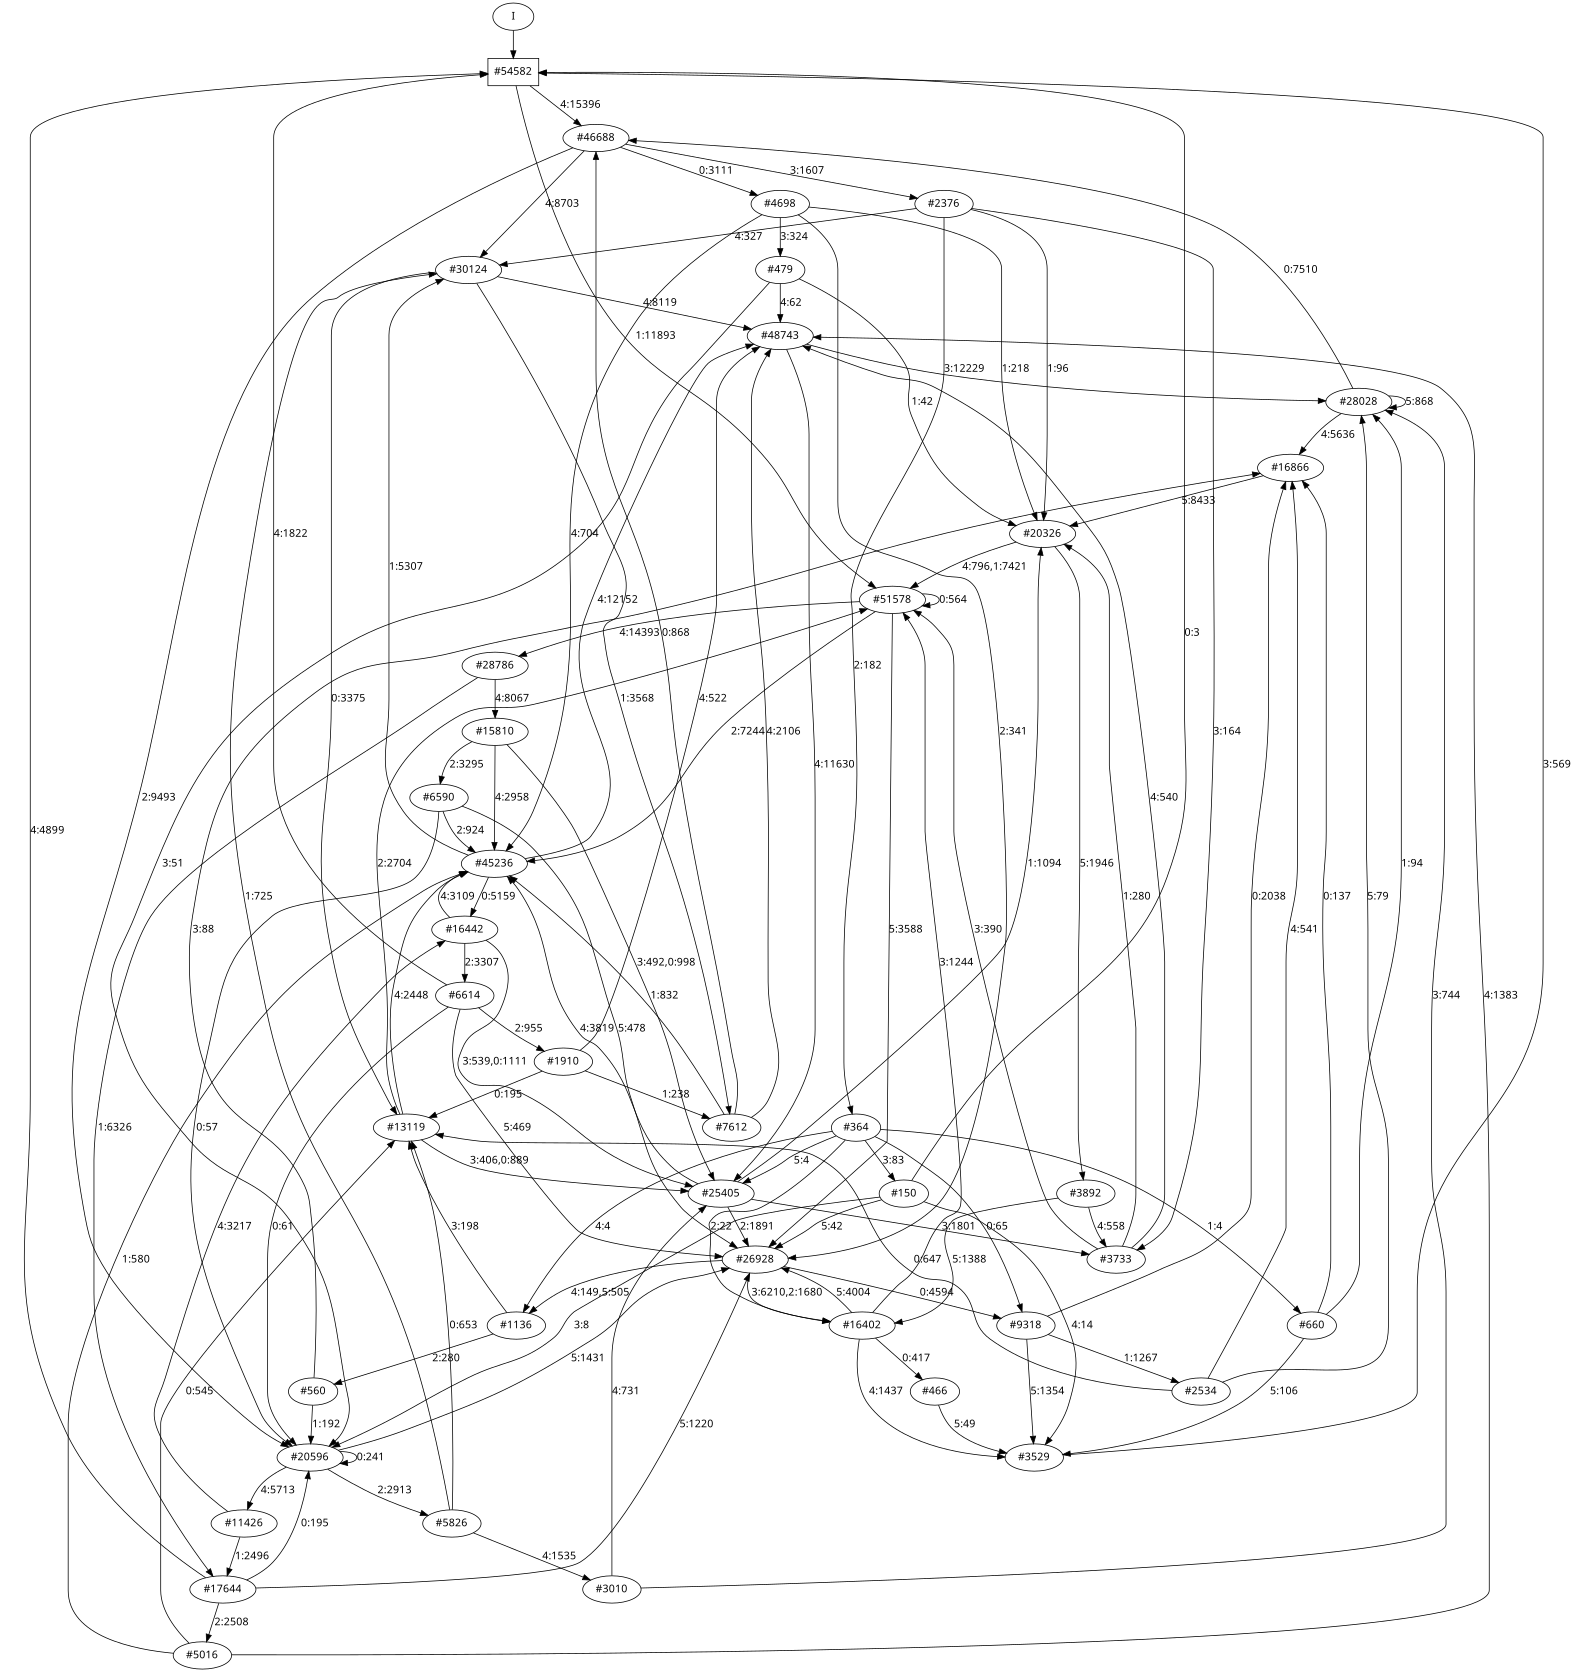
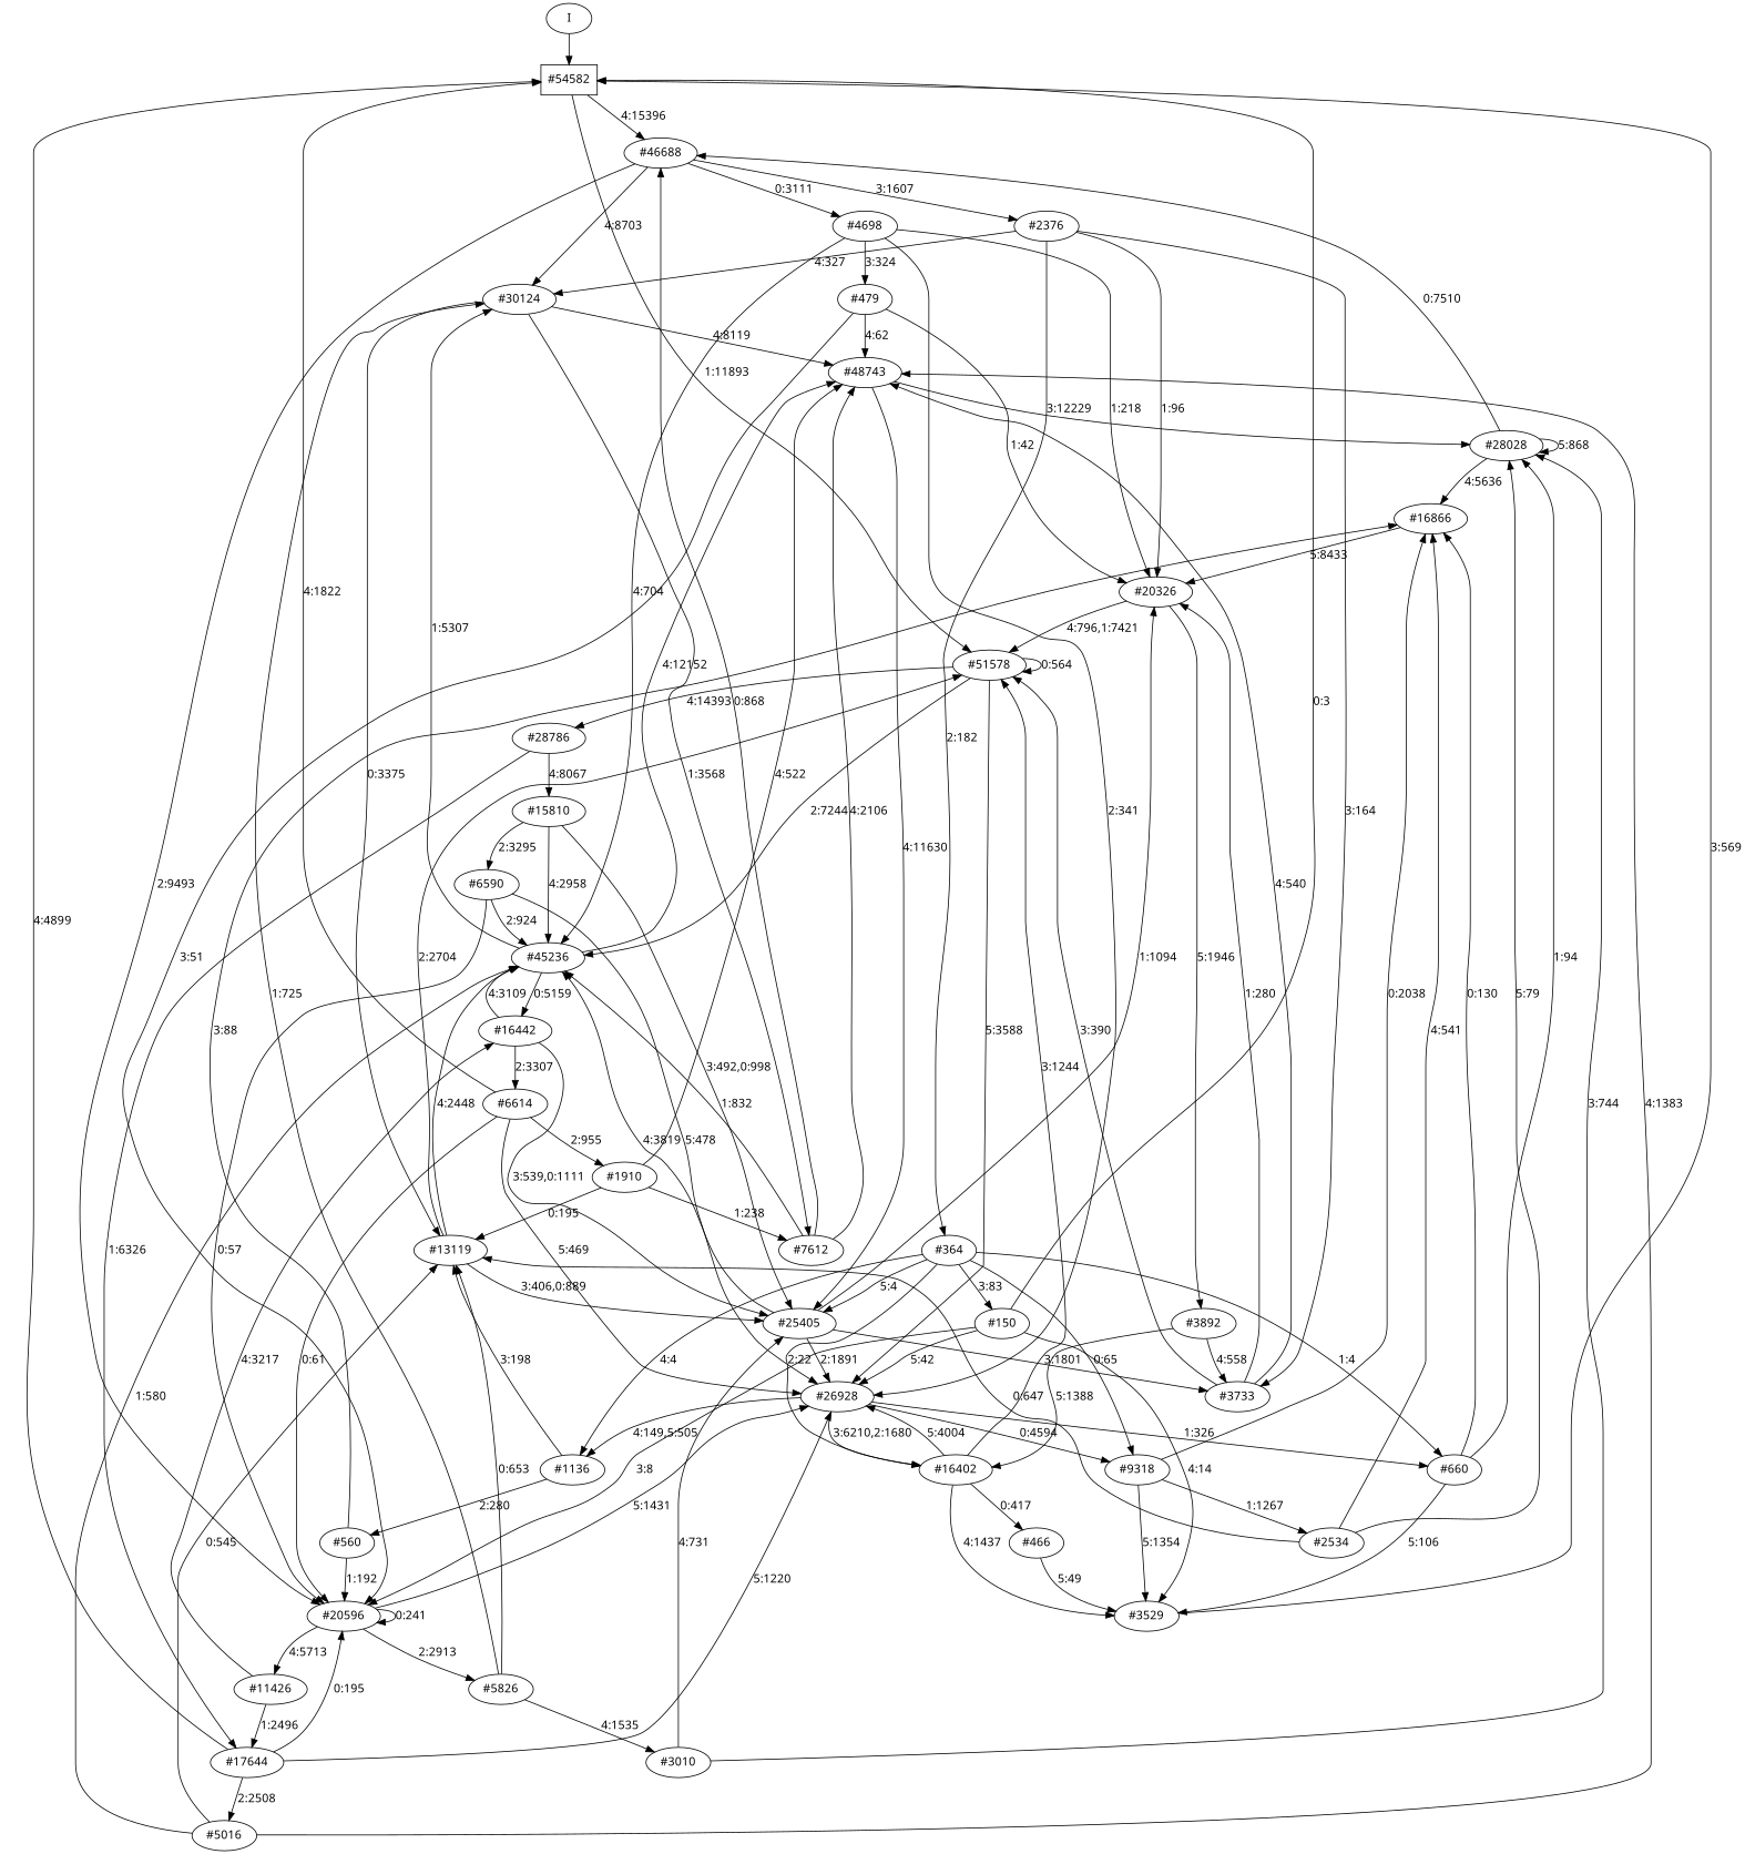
  digraph {
    fontname="Noto Sans"
    node [fontname="Noto Sans"]
    edge [fontname="Noto Sans"]
    n1 [label="#54582" shape=box]
    n2 [label="#46688"]
    n3 [label="#51578"]
    n4 [label="#30124"]
    n5 [label="#20596"]
    n6 [label="#4698"]
    n7 [label="#2376"]
    n8 [label="#45236"]
    n9 [label="#26928"]
    n10 [label="#28786"]
    I
    n12 [label="#48743"]
    n13 [label="#13119"]
    n14 [label="#7612"]
    n15 [label="#11426"]
    n16 [label="#5826"]
    n17 [label="#20326"]
    n18 [label="#479"]
    n19 [label="#3733"]
    n20 [label="#364"]
    n21 [label="#16442"]
    n22 [label="#16402"]
    n23 [label="#1136"]
    n24 [label="#9318"]
    n25 [label="#660"]
    n26 [label="#17644"]
    n27 [label="#15810"]
    n28 [label="#28028"]
    n29 [label="#25405"]
    n30 [label="#3010"]
    n31 [label="#3892"]
    n32 [label="#150"]
    n33 [label="#16866"]
    n34 [label="#6614"]
    n35 [label="#3529"]
    n36 [label="#466"]
    n37 [label="#560"]
    n38 [label="#2534"]
    n39 [label="#5016"]
    n40 [label="#1910"]
    n41 [label="#6590"]
    n1 -> n2 [label="4:15396"]
    n1 -> n3 [label="1:11893"]
    n2 -> n4 [label="4:8703"]
    n2 -> n5 [label="2:9493"]
    n2 -> n6 [label="0:3111"]
    n2 -> n7 [label="3:1607"]
    n3 -> n3 [label="0:564"]
    n3 -> n8 [label="2:7244"]
    n3 -> n9 [label="5:3588"]
    n3 -> n10 [label="4:14393"]
    n4 -> n12 [label="4:8119"]
    n4 -> n13 [label="0:3375"]
    n4 -> n14 [label="1:3568"]
    n5 -> n5 [label="0:241"]
    n5 -> n9 [label="5:1431"]
    n5 -> n15 [label="4:5713"]
    n5 -> n16 [label="2:2913"]
    n6 -> n8 [label="4:704"]
    n6 -> n9 [label="2:341"]
    n6 -> n17 [label="1:218"]
    n6 -> n18 [label="3:324"]
    n7 -> n4 [label="4:327"]
    n7 -> n17 [label="1:96"]
    n7 -> n19 [label="3:164"]
    n7 -> n20 [label="2:182"]
    n8 -> n4 [label="1:5307"]
    n8 -> n12 [label="4:12152"]
    n8 -> n21 [label="0:5159"]
    n9 -> n22 [label="3:6210,2:1680"]
    n9 -> n23 [label="4:149,5:505"]
    n9 -> n24 [label="0:4594"]
+   n9 -> n25 [label="1:326"]
    n10 -> n26 [label="1:6326"]
    n10 -> n27 [label="4:8067"]
    I -> n1
    n12 -> n28 [label="3:12229"]
    n12 -> n29 [label="4:11630"]
    n13 -> n3 [label="2:2704"]
    n13 -> n8 [label="4:2448"]
    n13 -> n29 [label="3:406,0:889"]
    n14 -> n2 [label="0:868"]
    n14 -> n8 [label="1:832"]
    n14 -> n12 [label="4:2106"]
    n15 -> n21 [label="4:3217"]
    n15 -> n26 [label="1:2496"]
    n16 -> n4 [label="1:725"]
    n16 -> n13 [label="0:653"]
    n16 -> n30 [label="4:1535"]
    n17 -> n3 [label="4:796,1:7421"]
    n17 -> n31 [label="5:1946"]
    n18 -> n5 [label="3:51"]
    n18 -> n12 [label="4:62"]
    n18 -> n17 [label="1:42"]
    n19 -> n3 [label="3:390"]
    n19 -> n12 [label="4:540"]
    n19 -> n17 [label="1:280"]
    n20 -> n22 [label="2:22"]
    n20 -> n23 [label="4:4"]
    n20 -> n24 [label="0:65"]
    n20 -> n25 [label="1:4"]
    n20 -> n29 [label="5:4"]
    n20 -> n32 [label="3:83"]
    n21 -> n8 [label="4:3109"]
    n21 -> n29 [label="3:539,0:1111"]
    n21 -> n34 [label="2:3307"]
    n22 -> n3 [label="3:1244"]
    n22 -> n9 [label="5:4004"]
    n22 -> n35 [label="4:1437"]
    n22 -> n36 [label="0:417"]
    n23 -> n13 [label="3:198"]
    n23 -> n37 [label="2:280"]
    n24 -> n33 [label="0:2038"]
    n24 -> n35 [label="5:1354"]
    n24 -> n38 [label="1:1267"]
    n25 -> n28 [label="1:94"]
-   n25 -> n33 [label="0:137"]
+   n25 -> n33 [label="0:130"]
    n25 -> n35 [label="5:106"]
    n26 -> n1 [label="4:4899"]
    n26 -> n5 [label="0:195"]
    n26 -> n9 [label="5:1220"]
    n26 -> n39 [label="2:2508"]
    n27 -> n8 [label="4:2958"]
    n27 -> n29 [label="3:492,0:998"]
    n27 -> n41 [label="2:3295"]
    n28 -> n2 [label="0:7510"]
    n28 -> n28 [label="5:868"]
    n28 -> n33 [label="4:5636"]
    n29 -> n8 [label="4:3819"]
    n29 -> n9 [label="2:1891"]
    n29 -> n17 [label="1:1094"]
    n29 -> n19 [label="3:1801"]
    n30 -> n28 [label="3:744"]
    n30 -> n29 [label="4:731"]
    n31 -> n19 [label="4:558"]
    n31 -> n22 [label="5:1388"]
    n32 -> n1 [label="0:3"]
    n32 -> n5 [label="3:8"]
    n32 -> n9 [label="5:42"]
    n32 -> n35 [label="4:14"]
    n33 -> n17 [label="5:8433"]
    n34 -> n1 [label="4:1822"]
    n34 -> n5 [label="0:61"]
    n34 -> n9 [label="5:469"]
    n34 -> n40 [label="2:955"]
    n35 -> n1 [label="3:569"]
    n36 -> n35 [label="5:49"]
    n37 -> n5 [label="1:192"]
    n37 -> n33 [label="3:88"]
    n38 -> n13 [label="0:647"]
    n38 -> n28 [label="5:79"]
    n38 -> n33 [label="4:541"]
    n39 -> n8 [label="1:580"]
    n39 -> n12 [label="4:1383"]
    n39 -> n13 [label="0:545"]
    n40 -> n12 [label="4:522"]
    n40 -> n13 [label="0:195"]
    n40 -> n14 [label="1:238"]
    n41 -> n5 [label="0:57"]
    n41 -> n8 [label="2:924"]
    n41 -> n9 [label="5:478"]
  }
